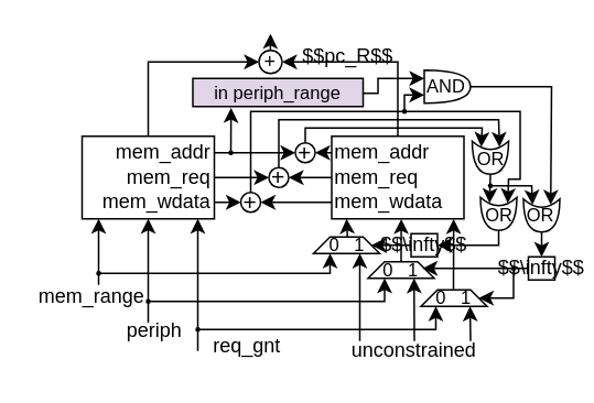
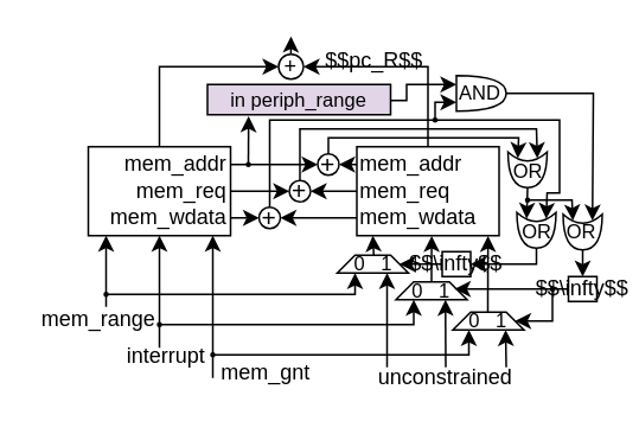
  <mxCell id="0" />
  <mxCell id="1" parent="0" />
  <mxCell id="2" value="+" style="ellipse;whiteSpace=wrap;html=1;aspect=fixed;" parent="1" vertex="1"><mxGeometry x="156" y="30" width="14" height="14" as="geometry" /></mxCell>
  <mxCell id="3" value="" style="endArrow=classic;html=1;rounded=0;entryX=0;entryY=0.5;entryDx=0;entryDy=0;exitX=0.5;exitY=0;exitDx=0;exitDy=0;" parent="1" source="20" target="2" edge="1"><mxGeometry width="50" height="50" relative="1" as="geometry"><mxPoint x="125" y="59" as="sourcePoint" /><mxPoint x="192" y="39" as="targetPoint" /><Array as="points"><mxPoint x="89" y="37" /></Array></mxGeometry></mxCell>
  <mxCell id="4" value="" style="endArrow=classic;html=1;rounded=0;entryX=1;entryY=0.5;entryDx=0;entryDy=0;" parent="1" target="2" edge="1"><mxGeometry width="50" height="50" relative="1" as="geometry"><mxPoint x="240" y="82" as="sourcePoint" /><mxPoint x="175" y="49" as="targetPoint" /><Array as="points"><mxPoint x="240" y="62" /><mxPoint x="240" y="37" /><mxPoint x="227" y="37" /></Array></mxGeometry></mxCell>
  <mxCell id="5" value="" style="endArrow=classic;html=1;rounded=0;" parent="1" edge="1"><mxGeometry width="50" height="50" relative="1" as="geometry"><mxPoint x="162.9" y="30" as="sourcePoint" /><mxPoint x="162.96" y="20" as="targetPoint" /></mxGeometry></mxCell>
  <mxCell id="6" value="$$pc_R$$" style="text;html=1;align=center;verticalAlign=middle;whiteSpace=wrap;rounded=0;" parent="1" vertex="1"><mxGeometry x="200" y="27" width="20" height="13" as="geometry" /></mxCell>
  <mxCell id="7" value="" style="rounded=0;whiteSpace=wrap;html=1;" parent="1" vertex="1"><mxGeometry x="49" y="82" width="80" height="50" as="geometry" /></mxCell>
  <mxCell id="8" value="" style="endArrow=classic;html=1;rounded=0;entryX=0.25;entryY=1;entryDx=0;entryDy=0;" parent="1" edge="1"><mxGeometry width="50" height="50" relative="1" as="geometry"><mxPoint x="59" y="172" as="sourcePoint" /><mxPoint x="59" y="132" as="targetPoint" /></mxGeometry></mxCell>
  <mxCell id="9" value="" style="rounded=0;whiteSpace=wrap;html=1;" parent="1" vertex="1"><mxGeometry x="200" y="82" width="80" height="50" as="geometry" /></mxCell>
  <mxCell id="10" value="mem_range" style="text;html=1;align=center;verticalAlign=middle;whiteSpace=wrap;rounded=0;" parent="1" vertex="1"><mxGeometry x="20" y="170" width="70" height="18" as="geometry" /></mxCell>
  <mxCell id="11" value="" style="endArrow=classic;html=1;rounded=0;entryX=0.25;entryY=1;entryDx=0;entryDy=0;" parent="1" target="38" edge="1"><mxGeometry width="50" height="50" relative="1" as="geometry"><mxPoint x="59" y="165" as="sourcePoint" /><mxPoint x="174" y="149" as="targetPoint" /><Array as="points"><mxPoint x="199" y="165" /></Array></mxGeometry></mxCell>
  <mxCell id="12" value="" style="endArrow=classic;html=1;rounded=0;exitX=0.5;exitY=0;exitDx=0;exitDy=0;" parent="1" edge="1"><mxGeometry width="50" height="50" relative="1" as="geometry"><mxPoint x="209.5" y="143" as="sourcePoint" /><mxPoint x="209" y="132" as="targetPoint" /><Array as="points" /></mxGeometry></mxCell>
  <mxCell id="13" value="" style="endArrow=classic;html=1;rounded=0;entryX=0.625;entryY=1;entryDx=0;entryDy=0;entryPerimeter=0;" parent="1" edge="1"><mxGeometry width="50" height="50" relative="1" as="geometry"><mxPoint x="89" y="195" as="sourcePoint" /><mxPoint x="89" y="132" as="targetPoint" /></mxGeometry></mxCell>
- <mxCell id="14" value="periph" style="text;html=1;align=center;verticalAlign=middle;whiteSpace=wrap;rounded=0;" parent="1" vertex="1"><mxGeometry x="66" y="192" width="54" height="15" as="geometry" /></mxCell>
+ <mxCell id="14" value="interrupt" style="text;html=1;align=center;verticalAlign=middle;whiteSpace=wrap;rounded=0;" parent="1" vertex="1"><mxGeometry x="66" y="192" width="54" height="15" as="geometry" /></mxCell>
  <mxCell id="15" value="" style="endArrow=classic;html=1;rounded=0;entryX=0.25;entryY=1;entryDx=0;entryDy=0;" parent="1" target="39" edge="1"><mxGeometry width="50" height="50" relative="1" as="geometry"><mxPoint x="89" y="182" as="sourcePoint" /><mxPoint x="174" y="162" as="targetPoint" /><Array as="points"><mxPoint x="232" y="182" /></Array></mxGeometry></mxCell>
  <mxCell id="16" value="" style="endArrow=classic;html=1;rounded=0;entryX=0.25;entryY=1;entryDx=0;entryDy=0;" parent="1" edge="1"><mxGeometry width="50" height="50" relative="1" as="geometry"><mxPoint x="119" y="212" as="sourcePoint" /><mxPoint x="119" y="132" as="targetPoint" /></mxGeometry></mxCell>
  <mxCell id="17" value="" style="endArrow=classic;html=1;rounded=0;exitX=0.5;exitY=0;exitDx=0;exitDy=0;entryX=0.526;entryY=1.007;entryDx=0;entryDy=0;entryPerimeter=0;" parent="1" source="39" target="24" edge="1"><mxGeometry width="50" height="50" relative="1" as="geometry"><mxPoint x="240" y="155" as="sourcePoint" /><mxPoint x="220" y="132" as="targetPoint" /><Array as="points" /></mxGeometry></mxCell>
  <mxCell id="18" value="" style="endArrow=classic;html=1;rounded=0;entryX=0.922;entryY=1.007;entryDx=0;entryDy=0;entryPerimeter=0;exitX=0.49;exitY=0.111;exitDx=0;exitDy=0;exitPerimeter=0;" parent="1" source="47" target="24" edge="1"><mxGeometry width="50" height="50" relative="1" as="geometry"><mxPoint x="270" y="167" as="sourcePoint" /><mxPoint x="250" y="132" as="targetPoint" /><Array as="points" /></mxGeometry></mxCell>
  <mxCell id="19" value="mem_req" style="text;html=1;align=right;verticalAlign=middle;whiteSpace=wrap;rounded=0;" parent="1" vertex="1"><mxGeometry x="49" y="97" width="80" height="20" as="geometry" /></mxCell>
  <mxCell id="20" value="mem_addr" style="text;html=1;align=right;verticalAlign=middle;whiteSpace=wrap;rounded=0;" parent="1" vertex="1"><mxGeometry x="49" y="82" width="80" height="20" as="geometry" /></mxCell>
  <mxCell id="21" value="mem_wdata" style="text;html=1;align=right;verticalAlign=middle;whiteSpace=wrap;rounded=0;" parent="1" vertex="1"><mxGeometry x="49" y="112" width="80" height="20" as="geometry" /></mxCell>
  <mxCell id="22" value="mem_req" style="text;html=1;align=left;verticalAlign=middle;whiteSpace=wrap;rounded=0;" parent="1" vertex="1"><mxGeometry x="200" y="97" width="80" height="20" as="geometry" /></mxCell>
  <mxCell id="23" value="mem_addr" style="text;html=1;align=left;verticalAlign=middle;whiteSpace=wrap;rounded=0;" parent="1" vertex="1"><mxGeometry x="200" y="82" width="80" height="20" as="geometry" /></mxCell>
  <mxCell id="24" value="mem_wdata" style="text;html=1;align=left;verticalAlign=middle;whiteSpace=wrap;rounded=0;" parent="1" vertex="1"><mxGeometry x="200" y="112" width="80" height="20" as="geometry" /></mxCell>
  <mxCell id="25" value="&lt;font style=&quot;font-size: 14px;&quot;&gt;+&lt;/font&gt;" style="ellipse;whiteSpace=wrap;html=1;aspect=fixed;" parent="1" vertex="1"><mxGeometry x="145" y="116" width="12" height="12" as="geometry" /></mxCell>
  <mxCell id="26" value="&lt;font style=&quot;font-size: 14px;&quot;&gt;+&lt;/font&gt;" style="ellipse;whiteSpace=wrap;html=1;aspect=fixed;" parent="1" vertex="1"><mxGeometry x="162" y="101" width="12" height="12" as="geometry" /></mxCell>
  <mxCell id="27" value="&lt;font style=&quot;font-size: 14px;&quot;&gt;+&lt;/font&gt;" style="ellipse;whiteSpace=wrap;html=1;aspect=fixed;" parent="1" vertex="1"><mxGeometry x="178" y="86" width="12" height="12" as="geometry" /></mxCell>
  <mxCell id="28" value="" style="endArrow=classic;html=1;rounded=0;exitX=1;exitY=0.5;exitDx=0;exitDy=0;entryX=0;entryY=0.5;entryDx=0;entryDy=0;" parent="1" source="21" target="25" edge="1"><mxGeometry width="50" height="50" relative="1" as="geometry"><mxPoint x="149" y="132" as="sourcePoint" /><mxPoint x="138" y="122" as="targetPoint" /></mxGeometry></mxCell>
  <mxCell id="29" value="" style="endArrow=classic;html=1;rounded=0;entryX=1;entryY=0.5;entryDx=0;entryDy=0;exitX=0;exitY=0.5;exitDx=0;exitDy=0;" parent="1" source="22" target="26" edge="1"><mxGeometry width="50" height="50" relative="1" as="geometry"><mxPoint x="154" y="132" as="sourcePoint" /><mxPoint x="204" y="82" as="targetPoint" /></mxGeometry></mxCell>
  <mxCell id="30" value="" style="endArrow=classic;html=1;rounded=0;entryX=1;entryY=0.5;entryDx=0;entryDy=0;exitX=0;exitY=0.5;exitDx=0;exitDy=0;" parent="1" source="23" target="27" edge="1"><mxGeometry width="50" height="50" relative="1" as="geometry"><mxPoint x="134" y="132" as="sourcePoint" /><mxPoint x="184" y="82" as="targetPoint" /></mxGeometry></mxCell>
  <mxCell id="31" value="" style="endArrow=classic;html=1;rounded=0;entryX=1;entryY=0.5;entryDx=0;entryDy=0;exitX=0;exitY=0.5;exitDx=0;exitDy=0;" parent="1" source="24" target="25" edge="1"><mxGeometry width="50" height="50" relative="1" as="geometry"><mxPoint x="134" y="132" as="sourcePoint" /><mxPoint x="184" y="82" as="targetPoint" /></mxGeometry></mxCell>
  <mxCell id="32" value="" style="endArrow=classic;html=1;rounded=0;exitX=1;exitY=0.5;exitDx=0;exitDy=0;entryX=0;entryY=0.5;entryDx=0;entryDy=0;" parent="1" source="20" target="27" edge="1"><mxGeometry width="50" height="50" relative="1" as="geometry"><mxPoint x="134" y="132" as="sourcePoint" /><mxPoint x="184" y="82" as="targetPoint" /></mxGeometry></mxCell>
  <mxCell id="33" value="" style="endArrow=classic;html=1;rounded=0;entryX=0;entryY=0.5;entryDx=0;entryDy=0;exitX=1;exitY=0.5;exitDx=0;exitDy=0;" parent="1" source="19" target="26" edge="1"><mxGeometry width="50" height="50" relative="1" as="geometry"><mxPoint x="174" y="132" as="sourcePoint" /><mxPoint x="224" y="82" as="targetPoint" /></mxGeometry></mxCell>
  <mxCell id="34" value="" style="endArrow=classic;html=1;rounded=0;entryX=0.175;entryY=0.25;entryDx=0;entryDy=0;entryPerimeter=0;exitX=0.5;exitY=0;exitDx=0;exitDy=0;" parent="1" source="25" target="65" edge="1"><mxGeometry width="50" height="50" relative="1" as="geometry"><mxPoint x="194" y="142" as="sourcePoint" /><mxPoint x="320.5" y="85.5" as="targetPoint" /><Array as="points"><mxPoint x="151" y="67" /><mxPoint x="314" y="67" /><mxPoint x="314" y="108" /><mxPoint x="307" y="108" /></Array></mxGeometry></mxCell>
  <mxCell id="35" value="" style="endArrow=classic;html=1;rounded=0;exitX=0.5;exitY=0;exitDx=0;exitDy=0;entryX=0.175;entryY=0.25;entryDx=0;entryDy=0;entryPerimeter=0;" parent="1" source="26" target="63" edge="1"><mxGeometry width="50" height="50" relative="1" as="geometry"><mxPoint x="194" y="142" as="sourcePoint" /><mxPoint x="307.5" y="85.5" as="targetPoint" /><Array as="points"><mxPoint x="168" y="72" /><mxPoint x="301" y="72" /></Array></mxGeometry></mxCell>
  <mxCell id="36" value="" style="endArrow=classic;html=1;rounded=0;" parent="1" edge="1"><mxGeometry width="50" height="50" relative="1" as="geometry"><mxPoint x="294" y="102" as="sourcePoint" /><mxPoint x="294" y="102" as="targetPoint" /></mxGeometry></mxCell>
- <mxCell id="37" value="req_gnt" style="text;html=1;align=center;verticalAlign=middle;whiteSpace=wrap;rounded=0;" parent="1" vertex="1"><mxGeometry x="119" y="199" width="60" height="20" as="geometry" /></mxCell>
+ <mxCell id="37" value="mem_gnt" style="text;html=1;align=center;verticalAlign=middle;whiteSpace=wrap;rounded=0;" parent="1" vertex="1"><mxGeometry x="119" y="199" width="60" height="20" as="geometry" /></mxCell>
  <mxCell id="38" value="" style="shape=trapezoid;perimeter=trapezoidPerimeter;whiteSpace=wrap;html=1;fixedSize=1;size=10;" parent="1" vertex="1"><mxGeometry x="189" y="143" width="40" height="10" as="geometry" /></mxCell>
  <mxCell id="39" value="" style="shape=trapezoid;perimeter=trapezoidPerimeter;whiteSpace=wrap;html=1;fixedSize=1;size=10;" parent="1" vertex="1"><mxGeometry x="222" y="158" width="40" height="10" as="geometry" /></mxCell>
  <mxCell id="40" value="" style="shape=trapezoid;perimeter=trapezoidPerimeter;whiteSpace=wrap;html=1;fixedSize=1;size=10;" parent="1" vertex="1"><mxGeometry x="254" y="175" width="40" height="10" as="geometry" /></mxCell>
  <mxCell id="41" value="" style="endArrow=classic;html=1;rounded=0;entryX=0.75;entryY=1;entryDx=0;entryDy=0;" parent="1" edge="1"><mxGeometry width="50" height="50" relative="1" as="geometry"><mxPoint x="217" y="206" as="sourcePoint" /><mxPoint x="217" y="153" as="targetPoint" /></mxGeometry></mxCell>
  <mxCell id="42" value="" style="endArrow=classic;html=1;rounded=0;entryX=0.75;entryY=1;entryDx=0;entryDy=0;" parent="1" edge="1"><mxGeometry width="50" height="50" relative="1" as="geometry"><mxPoint x="250" y="206" as="sourcePoint" /><mxPoint x="249.83" y="168" as="targetPoint" /></mxGeometry></mxCell>
  <mxCell id="43" value="" style="endArrow=classic;html=1;rounded=0;entryX=0.75;entryY=1;entryDx=0;entryDy=0;" parent="1" edge="1"><mxGeometry width="50" height="50" relative="1" as="geometry"><mxPoint x="284" y="206" as="sourcePoint" /><mxPoint x="283.67" y="185" as="targetPoint" /></mxGeometry></mxCell>
  <mxCell id="44" value="unconstrained" style="text;html=1;align=center;verticalAlign=middle;whiteSpace=wrap;rounded=0;" parent="1" vertex="1"><mxGeometry x="220" y="202" width="60" height="20" as="geometry" /></mxCell>
  <mxCell id="45" value="&lt;font style=&quot;font-size: 11px;&quot;&gt;0&amp;nbsp; &amp;nbsp;1&lt;/font&gt;" style="text;html=1;align=center;verticalAlign=middle;whiteSpace=wrap;rounded=0;" parent="1" vertex="1"><mxGeometry x="194.5" y="144" width="29" height="8" as="geometry" /></mxCell>
  <mxCell id="46" value="&lt;font style=&quot;font-size: 11px;&quot;&gt;0&amp;nbsp; &amp;nbsp;1&lt;/font&gt;" style="text;html=1;align=center;verticalAlign=middle;whiteSpace=wrap;rounded=0;" parent="1" vertex="1"><mxGeometry x="225" y="158" width="34" height="10" as="geometry" /></mxCell>
  <mxCell id="47" value="&lt;font style=&quot;font-size: 11px;&quot;&gt;0&amp;nbsp; &amp;nbsp;1&lt;/font&gt;" style="text;html=1;align=center;verticalAlign=middle;whiteSpace=wrap;rounded=0;" parent="1" vertex="1"><mxGeometry x="257" y="174" width="34" height="12" as="geometry" /></mxCell>
  <mxCell id="48" value="" style="endArrow=classic;html=1;rounded=0;entryX=0.25;entryY=1;entryDx=0;entryDy=0;" parent="1" edge="1"><mxGeometry width="50" height="50" relative="1" as="geometry"><mxPoint x="119" y="199" as="sourcePoint" /><mxPoint x="263" y="185" as="targetPoint" /><Array as="points"><mxPoint x="263" y="199" /></Array></mxGeometry></mxCell>
  <mxCell id="49" value="" style="ellipse;whiteSpace=wrap;html=1;aspect=fixed;fillColor=#000000;" parent="1" vertex="1"><mxGeometry x="58" y="164" width="2" height="2" as="geometry" /></mxCell>
  <mxCell id="50" value="" style="ellipse;whiteSpace=wrap;html=1;aspect=fixed;fillColor=#000000;" parent="1" vertex="1"><mxGeometry x="88" y="181" width="2" height="2" as="geometry" /></mxCell>
  <mxCell id="51" value="" style="ellipse;whiteSpace=wrap;html=1;aspect=fixed;fillColor=#000000;" parent="1" vertex="1"><mxGeometry x="118" y="198" width="2" height="2" as="geometry" /></mxCell>
  <mxCell id="52" value="&lt;font style=&quot;font-size: 11px;&quot;&gt;in periph_range&lt;/font&gt;" style="rounded=0;whiteSpace=wrap;html=1;fillColor=#e1d5e7;" vertex="1" parent="1"><mxGeometry x="116" y="47" width="103" height="17" as="geometry" /></mxCell>
  <mxCell id="53" value="" style="endArrow=classic;html=1;rounded=0;entryX=0.176;entryY=1.049;entryDx=0;entryDy=0;entryPerimeter=0;" edge="1" parent="1"><mxGeometry width="50" height="50" relative="1" as="geometry"><mxPoint x="139" y="92" as="sourcePoint" /><mxPoint x="139.128" y="64.833" as="targetPoint" /></mxGeometry></mxCell>
  <mxCell id="54" value="" style="shape=or;whiteSpace=wrap;html=1;" vertex="1" parent="1"><mxGeometry x="256" width="28" height="20" as="geometry" y="42" /></mxCell>
  <mxCell id="55" value="" style="endArrow=classic;html=1;rounded=0;entryX=0;entryY=0.25;entryDx=0;entryDy=0;entryPerimeter=0;" edge="1" parent="1" target="54"><mxGeometry width="50" height="50" relative="1" as="geometry"><mxPoint x="219" y="56" as="sourcePoint" /><mxPoint x="294" y="52" as="targetPoint" /><Array as="points"><mxPoint x="228" y="56" /><mxPoint x="228" y="47" /></Array></mxGeometry></mxCell>
  <mxCell id="56" value="" style="endArrow=classic;html=1;rounded=0;" edge="1" parent="1"><mxGeometry width="50" height="50" relative="1" as="geometry"><mxPoint x="277" y="53" as="sourcePoint" /><mxPoint x="277" y="53" as="targetPoint" /></mxGeometry></mxCell>
  <mxCell id="57" value="" style="ellipse;whiteSpace=wrap;html=1;aspect=fixed;fillColor=#000000;" vertex="1" parent="1"><mxGeometry x="243" y="66" width="2" height="2" as="geometry" /></mxCell>
  <mxCell id="58" value="" style="endArrow=classic;html=1;rounded=0;entryX=0;entryY=0.75;entryDx=0;entryDy=0;entryPerimeter=0;" edge="1" parent="1" target="54"><mxGeometry width="50" height="50" relative="1" as="geometry"><mxPoint x="244" y="67" as="sourcePoint" /><mxPoint x="254" y="32" as="targetPoint" /><Array as="points"><mxPoint x="244" y="57" /></Array></mxGeometry></mxCell>
  <mxCell id="59" value="&lt;font style=&quot;font-size: 11px;&quot;&gt;AND&lt;/font&gt;" style="text;html=1;align=center;verticalAlign=middle;whiteSpace=wrap;rounded=0;" vertex="1" parent="1"><mxGeometry x="262" width="15" height="20" as="geometry" y="42" /></mxCell>
  <mxCell id="60" value="$$\infty$$" style="rounded=0;whiteSpace=wrap;html=1;" vertex="1" parent="1"><mxGeometry x="248" y="141" width="16" height="14" as="geometry" /></mxCell>
  <mxCell id="61" value="" style="ellipse;whiteSpace=wrap;html=1;aspect=fixed;fillColor=#000000;" vertex="1" parent="1"><mxGeometry x="295" y="111" width="2" height="2" as="geometry" /></mxCell>
  <mxCell id="62" value="" style="ellipse;whiteSpace=wrap;html=1;aspect=fixed;fillColor=#000000;" vertex="1" parent="1"><mxGeometry x="138" y="91" width="2" height="2" as="geometry" /></mxCell>
  <mxCell id="63" value="" style="shape=xor;whiteSpace=wrap;html=1;rotation=90;" vertex="1" parent="1"><mxGeometry x="286" y="84" width="20" height="22" as="geometry" /></mxCell>
  <mxCell id="64" value="" style="endArrow=classic;html=1;rounded=0;exitX=0.5;exitY=0;exitDx=0;exitDy=0;entryX=0.175;entryY=0.75;entryDx=0;entryDy=0;entryPerimeter=0;" edge="1" parent="1" source="27" target="63"><mxGeometry width="50" height="50" relative="1" as="geometry"><mxPoint x="224" y="122" as="sourcePoint" /><mxPoint x="274" y="72" as="targetPoint" /><Array as="points"><mxPoint x="184" y="77" /><mxPoint x="291" y="77" /></Array></mxGeometry></mxCell>
  <mxCell id="65" value="" style="shape=xor;whiteSpace=wrap;html=1;rotation=90;" vertex="1" parent="1"><mxGeometry x="291" y="118" width="20" height="22" as="geometry" /></mxCell>
  <mxCell id="66" value="" style="shape=xor;whiteSpace=wrap;html=1;rotation=90;" vertex="1" parent="1"><mxGeometry x="317" y="119" width="20" height="22" as="geometry" /></mxCell>
  <mxCell id="67" value="" style="endArrow=classic;html=1;rounded=0;exitX=1;exitY=0.5;exitDx=0;exitDy=0;exitPerimeter=0;entryX=0.175;entryY=0.75;entryDx=0;entryDy=0;entryPerimeter=0;" edge="1" parent="1" source="63" target="65"><mxGeometry width="50" height="50" relative="1" as="geometry"><mxPoint x="274" y="132" as="sourcePoint" /><mxPoint x="324" y="82" as="targetPoint" /></mxGeometry></mxCell>
  <mxCell id="68" value="" style="endArrow=classic;html=1;rounded=0;entryX=0.175;entryY=0.75;entryDx=0;entryDy=0;entryPerimeter=0;" edge="1" parent="1" target="66"><mxGeometry width="50" height="50" relative="1" as="geometry"><mxPoint x="296" y="112" as="sourcePoint" /><mxPoint x="324" y="82" as="targetPoint" /><Array as="points"><mxPoint x="321" y="112" /></Array></mxGeometry></mxCell>
  <mxCell id="69" value="" style="endArrow=classic;html=1;rounded=0;entryX=0.175;entryY=0.25;entryDx=0;entryDy=0;entryPerimeter=0;exitX=1;exitY=0.5;exitDx=0;exitDy=0;exitPerimeter=0;" edge="1" parent="1" source="54" target="66"><mxGeometry width="50" height="50" relative="1" as="geometry"><mxPoint x="284" y="122" as="sourcePoint" /><mxPoint x="334" y="72" as="targetPoint" /><Array as="points"><mxPoint x="333" y="52" /></Array></mxGeometry></mxCell>
  <mxCell id="70" value="" style="endArrow=classic;html=1;rounded=0;entryX=1;entryY=0.5;entryDx=0;entryDy=0;exitX=0;exitY=0.5;exitDx=0;exitDy=0;" edge="1" parent="1" source="60" target="38"><mxGeometry width="50" height="50" relative="1" as="geometry"><mxPoint x="225" y="181.5" as="sourcePoint" /><mxPoint x="233" y="148.5" as="targetPoint" /></mxGeometry></mxCell>
  <mxCell id="71" value="" style="endArrow=classic;html=1;rounded=0;entryX=1;entryY=0.5;entryDx=0;entryDy=0;exitX=1;exitY=0.5;exitDx=0;exitDy=0;exitPerimeter=0;" edge="1" parent="1" source="65" target="60"><mxGeometry width="50" height="50" relative="1" as="geometry"><mxPoint x="300" y="142" as="sourcePoint" /><mxPoint x="274" y="142" as="targetPoint" /><Array as="points"><mxPoint x="301" y="148" /></Array></mxGeometry></mxCell>
  <mxCell id="72" value="$$\infty$$" style="rounded=0;whiteSpace=wrap;html=1;" vertex="1" parent="1"><mxGeometry x="319" y="155" width="16" height="14" as="geometry" /></mxCell>
  <mxCell id="73" value="" style="endArrow=classic;html=1;rounded=0;exitX=1;exitY=0.5;exitDx=0;exitDy=0;exitPerimeter=0;entryX=0.5;entryY=0;entryDx=0;entryDy=0;" edge="1" parent="1" source="66" target="72"><mxGeometry width="50" height="50" relative="1" as="geometry"><mxPoint x="264" y="152" as="sourcePoint" /><mxPoint x="314" y="102" as="targetPoint" /></mxGeometry></mxCell>
  <mxCell id="74" value="" style="endArrow=classic;html=1;rounded=0;exitX=0;exitY=0.5;exitDx=0;exitDy=0;" edge="1" parent="1" source="72"><mxGeometry width="50" height="50" relative="1" as="geometry"><mxPoint x="264" y="152" as="sourcePoint" /><mxPoint x="255" y="162" as="targetPoint" /></mxGeometry></mxCell>
  <mxCell id="75" value="" style="ellipse;whiteSpace=wrap;html=1;aspect=fixed;fillColor=#000000;" vertex="1" parent="1"><mxGeometry x="309" y="161" width="2" height="2" as="geometry" /></mxCell>
  <mxCell id="76" value="" style="endArrow=classic;html=1;rounded=0;exitX=0.5;exitY=1;exitDx=0;exitDy=0;entryX=1;entryY=0.5;entryDx=0;entryDy=0;" edge="1" parent="1" source="75" target="40"><mxGeometry width="50" height="50" relative="1" as="geometry"><mxPoint x="264" y="202" as="sourcePoint" /><mxPoint x="304" y="172" as="targetPoint" /><Array as="points"><mxPoint x="310" y="180" /></Array></mxGeometry></mxCell>
  <mxCell id="77" value="&lt;font style=&quot;font-size: 11px;&quot;&gt;OR&lt;/font&gt;" style="text;html=1;align=center;verticalAlign=middle;whiteSpace=wrap;rounded=0;" parent="1" vertex="1"><mxGeometry x="288.5" y="90" width="15" height="12" as="geometry" /></mxCell>
  <mxCell id="78" value="&lt;font style=&quot;font-size: 11px;&quot;&gt;OR&lt;/font&gt;" style="text;html=1;align=center;verticalAlign=middle;whiteSpace=wrap;rounded=0;" vertex="1" parent="1"><mxGeometry x="293.5" y="124" width="15" height="12" as="geometry" /></mxCell>
  <mxCell id="79" value="&lt;font style=&quot;font-size: 11px;&quot;&gt;OR&lt;/font&gt;" style="text;html=1;align=center;verticalAlign=middle;whiteSpace=wrap;rounded=0;" vertex="1" parent="1"><mxGeometry x="319" y="124" width="15" height="12" as="geometry" /></mxCell>
